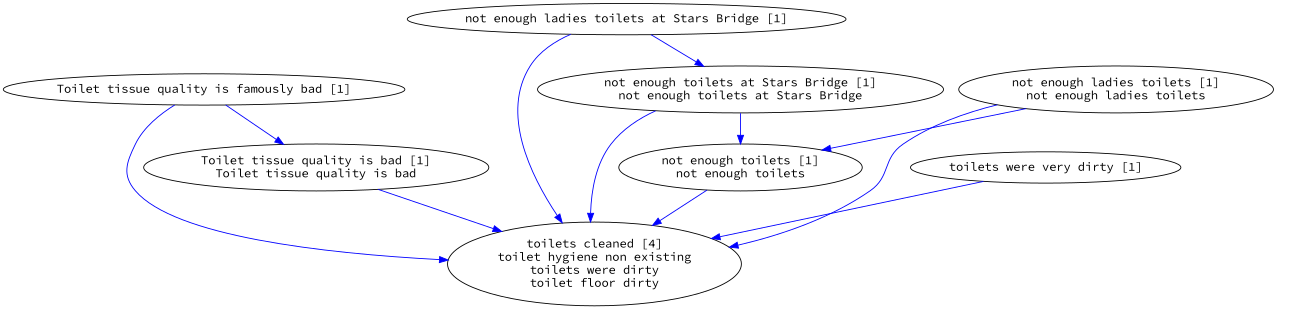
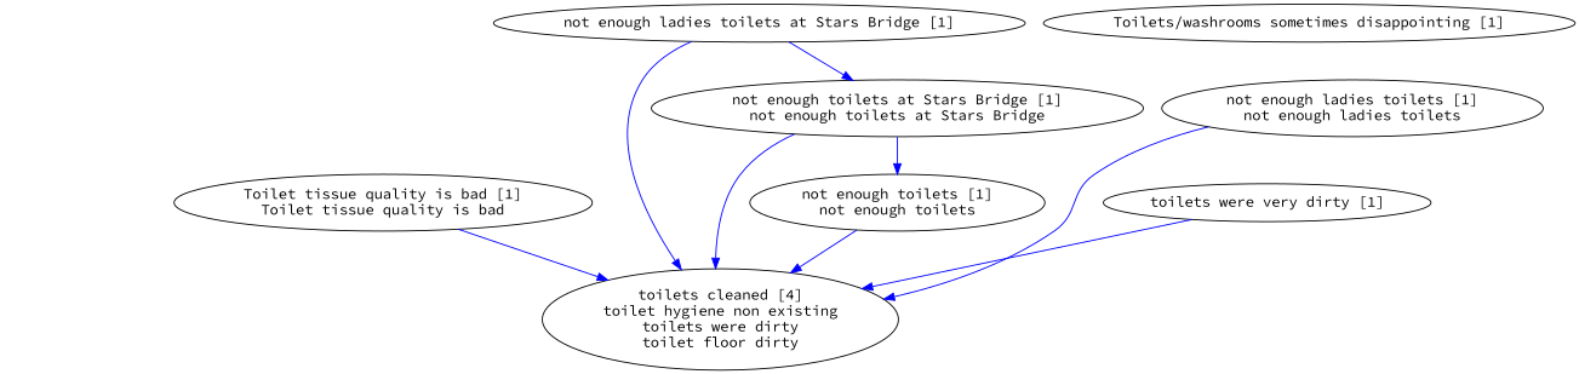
  digraph {
    fontname="Source Code Pro"
    node [fontname="Source Code Pro"]
    edge [color=blue fontname="Source Code Pro"]
-   "Toilet tissue quality is famously bad [1]"
    "toilets cleaned [4]\ntoilet hygiene non existing\ntoilets were dirty\ntoilet floor dirty"
    "Toilet tissue quality is bad [1]\nToilet tissue quality is bad"
+   "Toilets/washrooms sometimes disappointing [1]"
    "not enough ladies toilets at Stars Bridge [1]"
    "not enough toilets at Stars Bridge [1]\nnot enough toilets at Stars Bridge"
    "not enough toilets [1]\nnot enough toilets"
    "not enough ladies toilets [1]\nnot enough ladies toilets"
    "toilets were very dirty [1]"
-   "Toilet tissue quality is famously bad [1]" -> "toilets cleaned [4]\ntoilet hygiene non existing\ntoilets were dirty\ntoilet floor dirty"
-   "Toilet tissue quality is famously bad [1]" -> "Toilet tissue quality is bad [1]\nToilet tissue quality is bad"
    "Toilet tissue quality is bad [1]\nToilet tissue quality is bad" -> "toilets cleaned [4]\ntoilet hygiene non existing\ntoilets were dirty\ntoilet floor dirty"
    "not enough ladies toilets at Stars Bridge [1]" -> "toilets cleaned [4]\ntoilet hygiene non existing\ntoilets were dirty\ntoilet floor dirty"
    "not enough ladies toilets at Stars Bridge [1]" -> "not enough toilets at Stars Bridge [1]\nnot enough toilets at Stars Bridge"
    "not enough toilets at Stars Bridge [1]\nnot enough toilets at Stars Bridge" -> "toilets cleaned [4]\ntoilet hygiene non existing\ntoilets were dirty\ntoilet floor dirty"
    "not enough toilets at Stars Bridge [1]\nnot enough toilets at Stars Bridge" -> "not enough toilets [1]\nnot enough toilets"
    "not enough toilets [1]\nnot enough toilets" -> "toilets cleaned [4]\ntoilet hygiene non existing\ntoilets were dirty\ntoilet floor dirty"
    "not enough ladies toilets [1]\nnot enough ladies toilets" -> "toilets cleaned [4]\ntoilet hygiene non existing\ntoilets were dirty\ntoilet floor dirty"
-   "not enough ladies toilets [1]\nnot enough ladies toilets" -> "not enough toilets [1]\nnot enough toilets"
    "toilets were very dirty [1]" -> "toilets cleaned [4]\ntoilet hygiene non existing\ntoilets were dirty\ntoilet floor dirty"
  }
